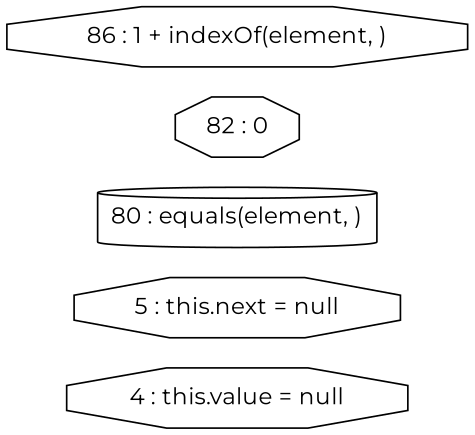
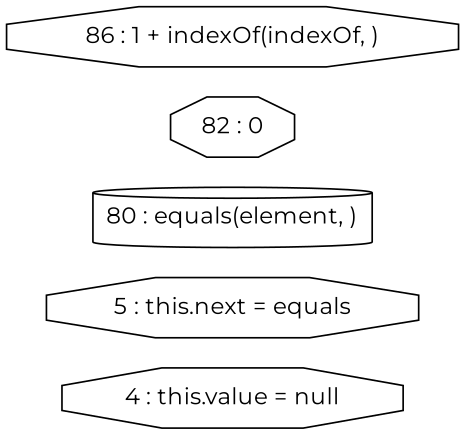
  digraph {
    rankdir=LR
    fontname=Montserrat
    node [shape=octagon fontname=Montserrat]
    "4 : this.value = null"
-   "5 : this.next = null"
+   "5 : this.next = null" [label="5 : this.next = equals"]
    "80 : equals(element, )" [shape=cylinder]
    "82 : 0"
-   "86 : 1 + indexOf(element, )"
+   "86 : 1 + indexOf(element, )" [label="86 : 1 + indexOf(indexOf, )"]
  }
